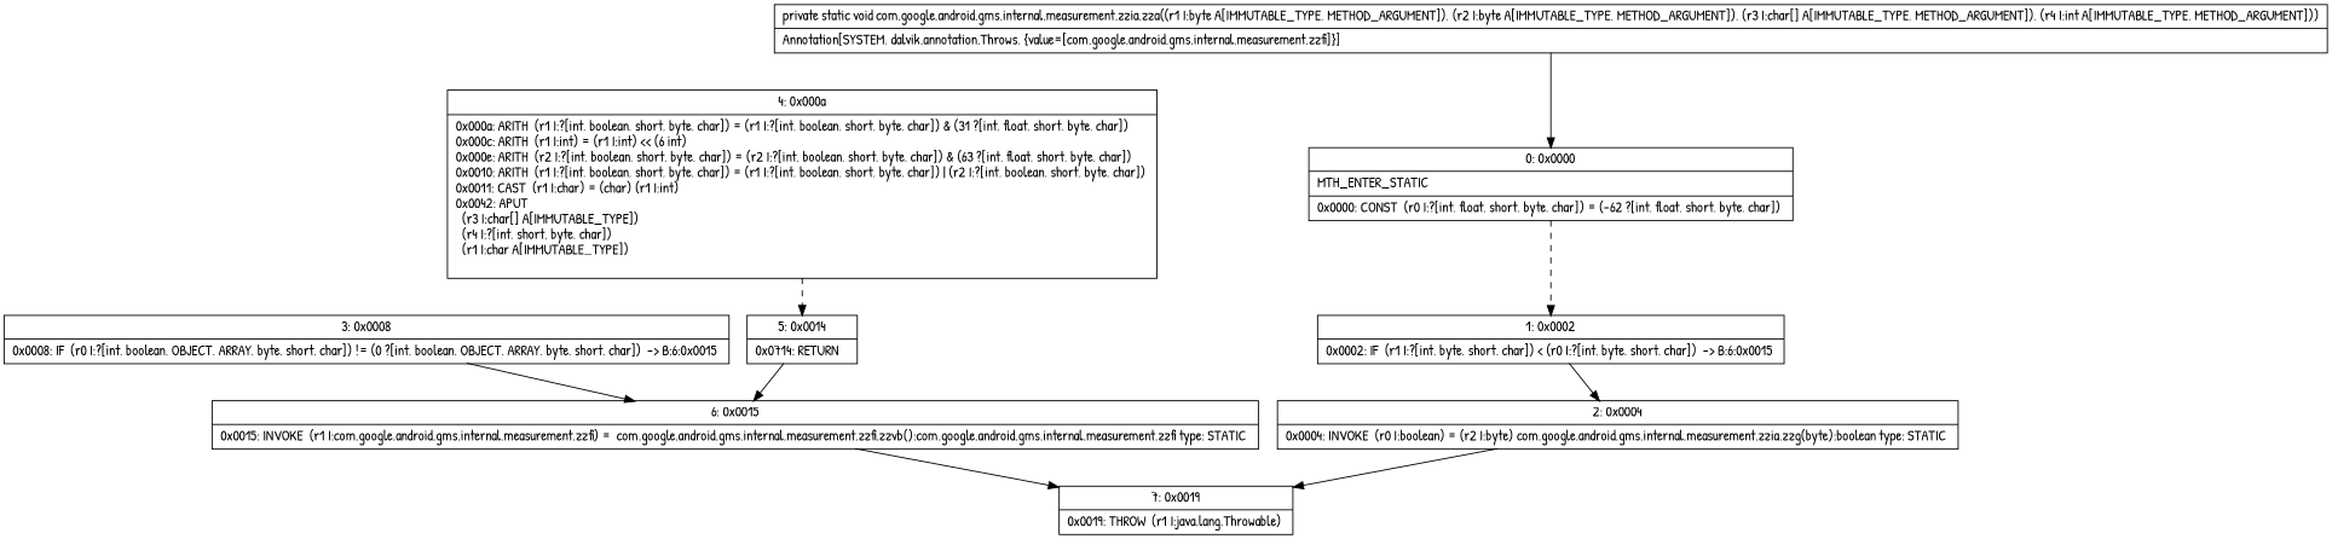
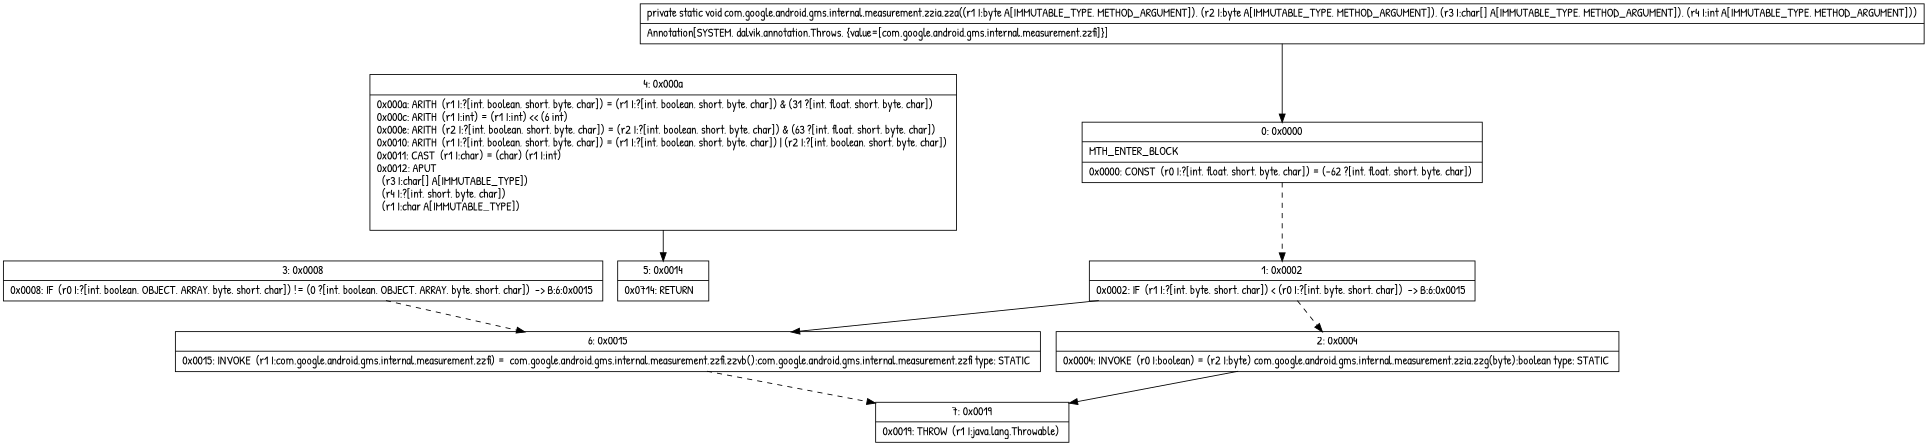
  digraph {
    fontname="Patrick Hand"
    node [fontname="Patrick Hand" shape=record]
    edge [fontname="Patrick Hand"]
-   n1 [label="{0\:\ 0x0000|MTH_ENTER_STATIC\l|0x0000: CONST  (r0 I:?[int, float, short, byte, char]) = (\-62 ?[int, float, short, byte, char]) \l}"]
+   n1 [label="{0\:\ 0x0000|MTH_ENTER_BLOCK\l|0x0000: CONST  (r0 I:?[int, float, short, byte, char]) = (\-62 ?[int, float, short, byte, char]) \l}"]
    n2 [label="{1\:\ 0x0002|0x0002: IF  (r1 I:?[int, byte, short, char]) \< (r0 I:?[int, byte, short, char])  \-\> B:6:0x0015 \l}"]
    n3 [label="{2\:\ 0x0004|0x0004: INVOKE  (r0 I:boolean) = (r2 I:byte) com.google.android.gms.internal.measurement.zzia.zzg(byte):boolean type: STATIC \l}"]
    n4 [label="{6\:\ 0x0015|0x0015: INVOKE  (r1 I:com.google.android.gms.internal.measurement.zzfi) =  com.google.android.gms.internal.measurement.zzfi.zzvb():com.google.android.gms.internal.measurement.zzfi type: STATIC \l}"]
    n5 [label="{7\:\ 0x0019|0x0019: THROW  (r1 I:java.lang.Throwable) \l}"]
    n6 [label="{3\:\ 0x0008|0x0008: IF  (r0 I:?[int, boolean, OBJECT, ARRAY, byte, short, char]) != (0 ?[int, boolean, OBJECT, ARRAY, byte, short, char])  \-\> B:6:0x0015 \l}"]
-   n7 [label="{4\:\ 0x000a|0x000a: ARITH  (r1 I:?[int, boolean, short, byte, char]) = (r1 I:?[int, boolean, short, byte, char]) & (31 ?[int, float, short, byte, char]) \l0x000c: ARITH  (r1 I:int) = (r1 I:int) \<\< (6 int) \l0x000e: ARITH  (r2 I:?[int, boolean, short, byte, char]) = (r2 I:?[int, boolean, short, byte, char]) & (63 ?[int, float, short, byte, char]) \l0x0010: ARITH  (r1 I:?[int, boolean, short, byte, char]) = (r1 I:?[int, boolean, short, byte, char]) \| (r2 I:?[int, boolean, short, byte, char]) \l0x0011: CAST  (r1 I:char) = (char) (r1 I:int) \l0x0042: APUT  \l  (r3 I:char[] A[IMMUTABLE_TYPE])\l  (r4 I:?[int, short, byte, char])\l  (r1 I:char A[IMMUTABLE_TYPE])\l \l}"]
+   n7 [label="{4\:\ 0x000a|0x000a: ARITH  (r1 I:?[int, boolean, short, byte, char]) = (r1 I:?[int, boolean, short, byte, char]) & (31 ?[int, float, short, byte, char]) \l0x000c: ARITH  (r1 I:int) = (r1 I:int) \<\< (6 int) \l0x000e: ARITH  (r2 I:?[int, boolean, short, byte, char]) = (r2 I:?[int, boolean, short, byte, char]) & (63 ?[int, float, short, byte, char]) \l0x0010: ARITH  (r1 I:?[int, boolean, short, byte, char]) = (r1 I:?[int, boolean, short, byte, char]) \| (r2 I:?[int, boolean, short, byte, char]) \l0x0011: CAST  (r1 I:char) = (char) (r1 I:int) \l0x0012: APUT  \l  (r3 I:char[] A[IMMUTABLE_TYPE])\l  (r4 I:?[int, short, byte, char])\l  (r1 I:char A[IMMUTABLE_TYPE])\l \l}"]
    n8 [label="{5\:\ 0x0014|0x0714: RETURN   \l}"]
    n9 [label="{private static void com.google.android.gms.internal.measurement.zzia.zza((r1 I:byte A[IMMUTABLE_TYPE, METHOD_ARGUMENT]), (r2 I:byte A[IMMUTABLE_TYPE, METHOD_ARGUMENT]), (r3 I:char[] A[IMMUTABLE_TYPE, METHOD_ARGUMENT]), (r4 I:int A[IMMUTABLE_TYPE, METHOD_ARGUMENT]))  | Annotation[SYSTEM, dalvik.annotation.Throws, \{value=[com.google.android.gms.internal.measurement.zzfi]\}]\l}"]
    n1 -> n2 [style=dashed]
-   n2 -> n3 [style=solid]
-   n8 -> n4
+   n2 -> n3 [style=dashed]
+   n2 -> n4
    n3 -> n5
-   n4 -> n5
-   n6 -> n4
-   n7 -> n8 [style=dashed]
+   n4 -> n5 [style=dashed]
+   n6 -> n4 [style=dashed]
+   n7 -> n8
    n9 -> n1
  }
